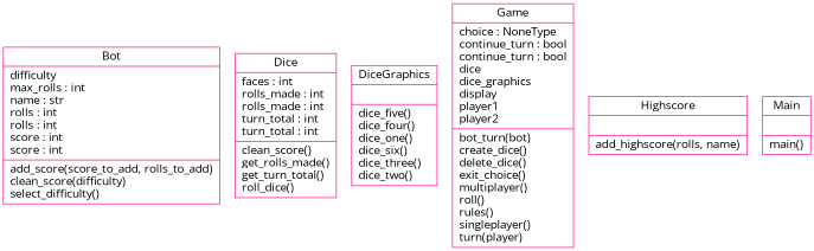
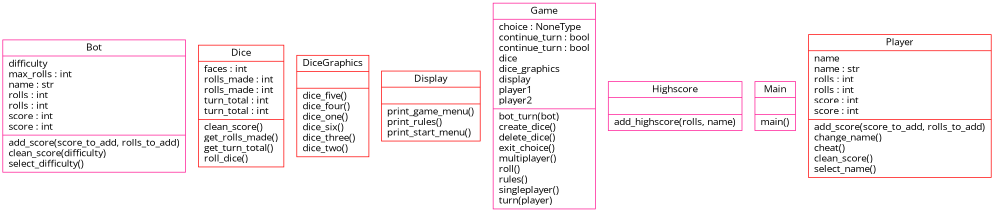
  digraph {
    rankdir=BT
    fontname="Open Sans"
    node [color=deeppink fontcolor=black shape=record style=solid fontname="Open Sans"]
    n1 [label="{Bot|difficulty\lmax_rolls : int\lname : str\lrolls : int\lrolls : int\lscore : int\lscore : int\l|add_score(score_to_add, rolls_to_add)\lclean_score(difficulty)\lselect_difficulty()\l}"]
-   n2 [label="{Dice|faces : int\lrolls_made : int\lrolls_made : int\lturn_total : int\lturn_total : int\l|clean_score()\lget_rolls_made()\lget_turn_total()\lroll_dice()\l}"]
-   n3 [label="{DiceGraphics|\l|dice_five()\ldice_four()\ldice_one()\ldice_six()\ldice_three()\ldice_two()\l}"]
+   n2 [color=red label="{Dice|faces : int\lrolls_made : int\lrolls_made : int\lturn_total : int\lturn_total : int\l|clean_score()\lget_rolls_made()\lget_turn_total()\lroll_dice()\l}"]
+   n3 [color=red label="{DiceGraphics|\l|dice_five()\ldice_four()\ldice_one()\ldice_six()\ldice_three()\ldice_two()\l}"]
+   n4 [color=red label="{Display|\l|print_game_menu()\lprint_rules()\lprint_start_menu()\l}"]
    n5 [label="{Game|choice : NoneType\lcontinue_turn : bool\lcontinue_turn : bool\ldice\ldice_graphics\ldisplay\lplayer1\lplayer2\l|bot_turn(bot)\lcreate_dice()\ldelete_dice()\lexit_choice()\lmultiplayer()\lroll()\lrules()\lsingleplayer()\lturn(player)\l}"]
    n6 [label="{Highscore|\l|add_highscore(rolls, name)\l}"]
    n7 [label="{Main|\l|main()\l}"]
+   n8 [color=red label="{Player|name\lname : str\lrolls : int\lrolls : int\lscore : int\lscore : int\l|add_score(score_to_add, rolls_to_add)\lchange_name()\lcheat()\lclean_score()\lselect_name()\l}"]
  }
